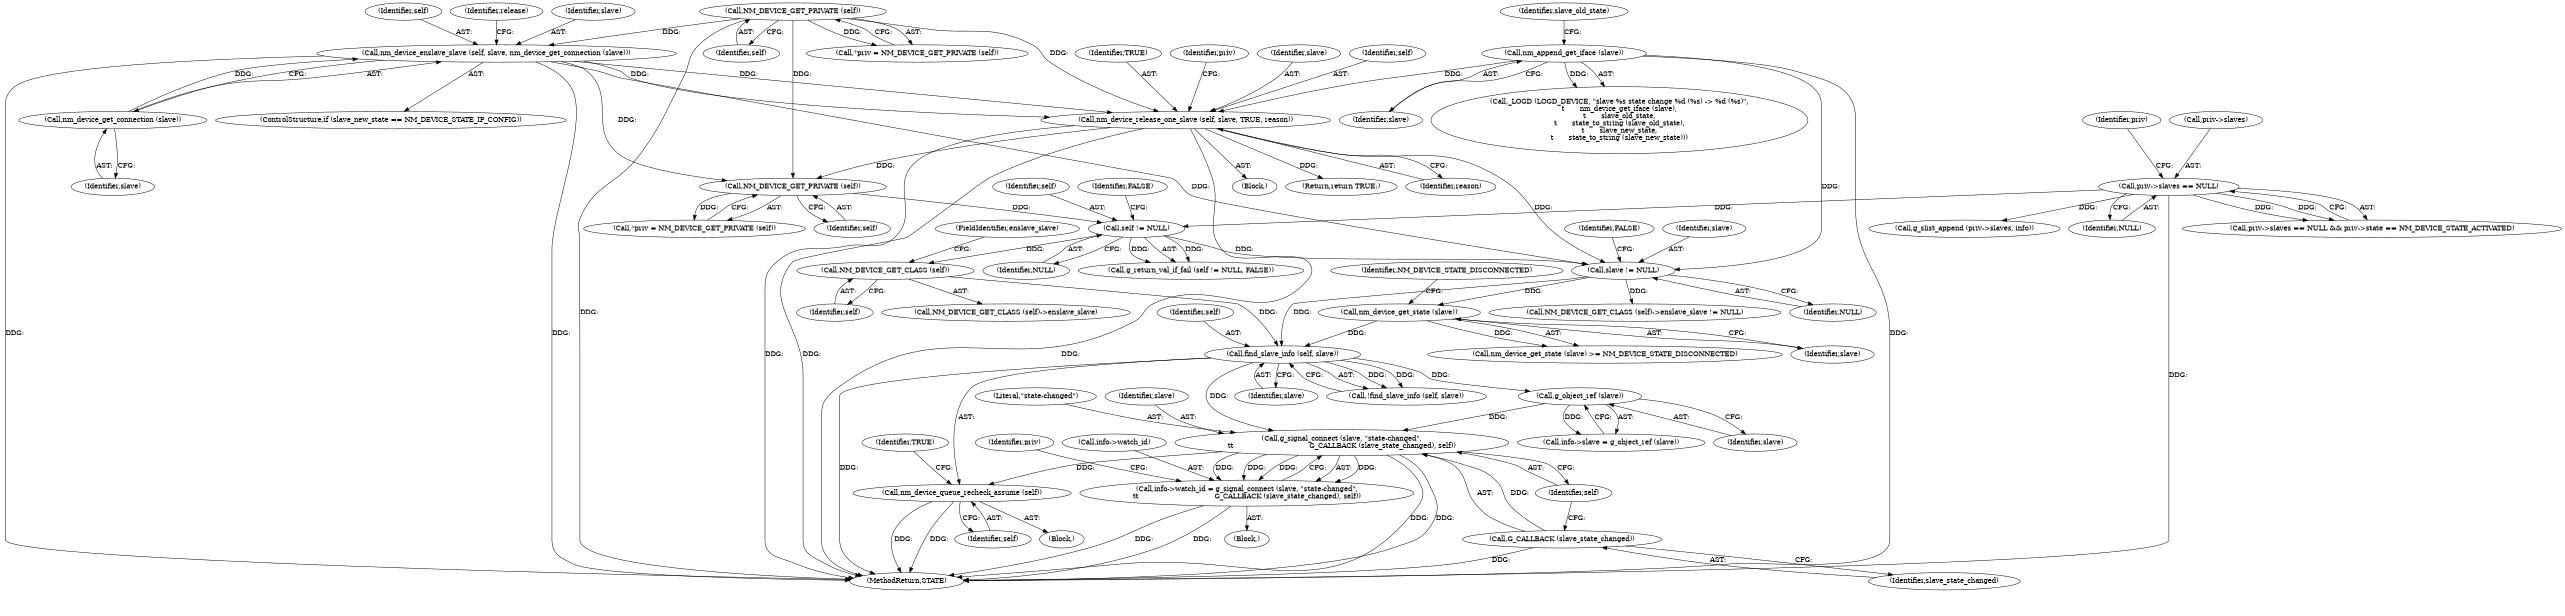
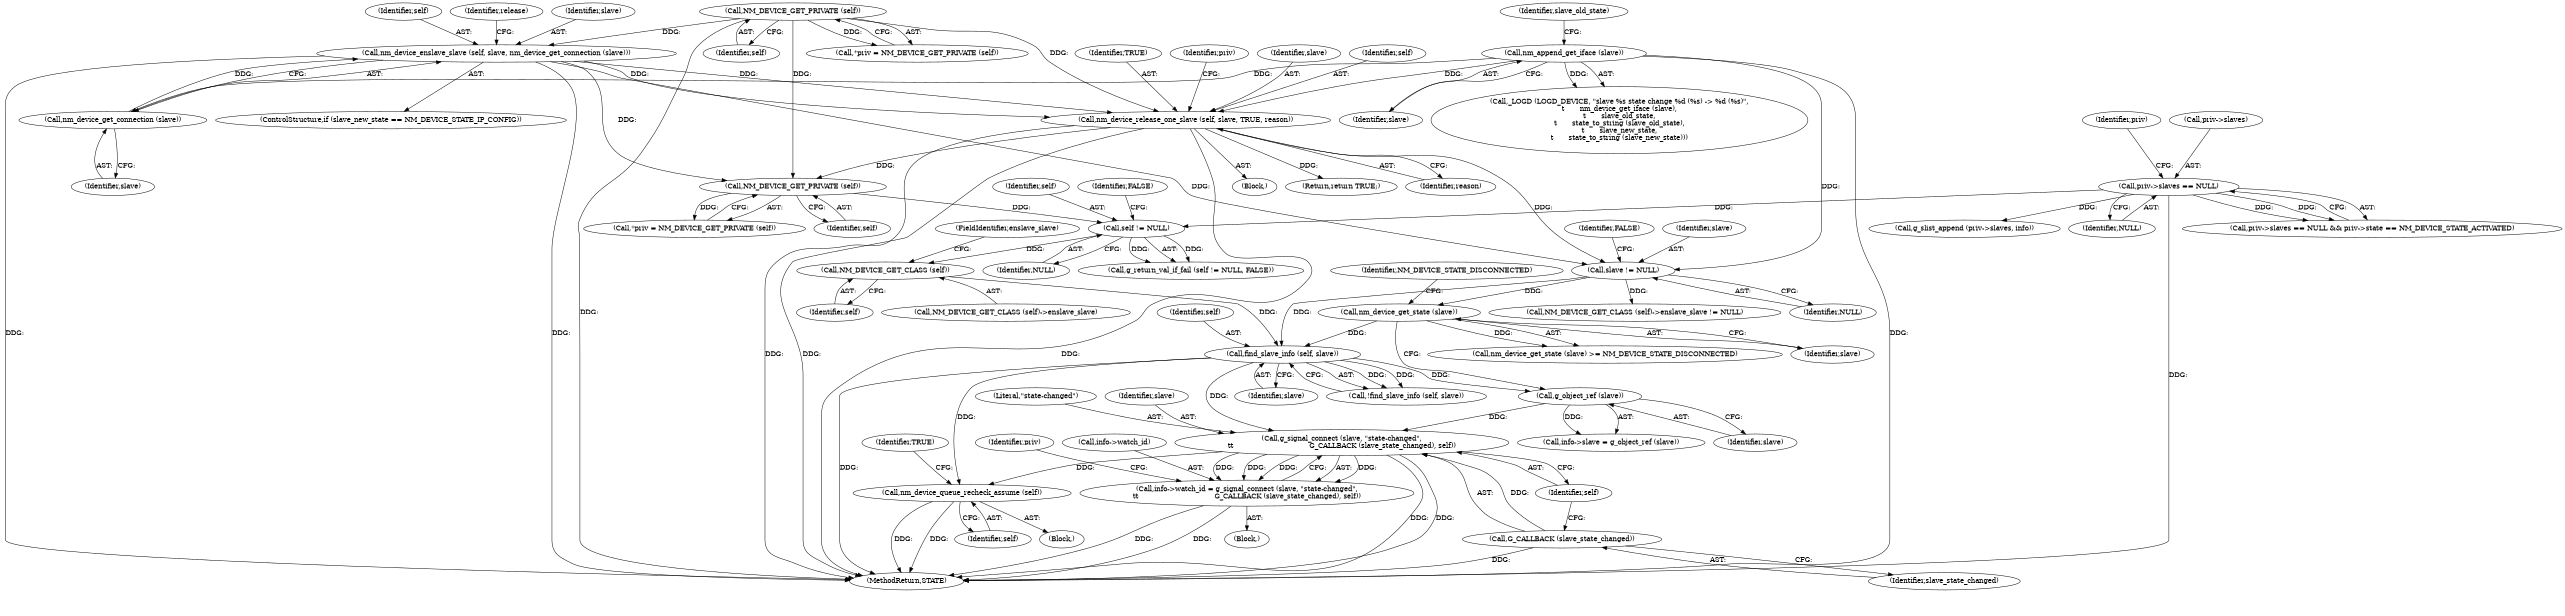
  digraph {
    n1 [label="(Call,g_signal_connect (slave, \"state-changed\",\n\t\t                                   G_CALLBACK (slave_state_changed), self))"]
    n2 [label="(Call,info->watch_id = g_signal_connect (slave, \"state-changed\",\n\t\t                                   G_CALLBACK (slave_state_changed), self))"]
    n3 [label="(Call,nm_device_queue_recheck_assume (self))"]
    n4 [label="(Identifier,self)"]
    n5 [label="(MethodReturn,STATE)"]
    n6 [label="(Block,)"]
    n7 [label="(Identifier,self)"]
    n8 [label="(Block,)"]
    n9 [label="(Call,G_CALLBACK (slave_state_changed))"]
    n10 [label="(Call,g_object_ref (slave))"]
    n11 [label="(Call,info->slave = g_object_ref (slave))"]
    n12 [label="(Identifier,slave)"]
    n13 [label="(Call,find_slave_info (self, slave))"]
    n14 [label="(Identifier,slave)"]
    n15 [label="(Call,!find_slave_info (self, slave))"]
    n16 [label="(Call,NM_DEVICE_GET_CLASS (self))"]
    n17 [label="(Identifier,self)"]
    n18 [label="(Call,NM_DEVICE_GET_CLASS (self)->enslave_slave)"]
    n19 [label="(Call,self != NULL)"]
    n20 [label="(Call,slave != NULL)"]
    n21 [label="(Call,g_return_val_if_fail (self != NULL, FALSE))"]
    n22 [label="(Identifier,NULL)"]
    n23 [label="(Call,nm_device_get_state (slave))"]
    n24 [label="(Identifier,NULL)"]
    n25 [label="(Call,NM_DEVICE_GET_CLASS (self)->enslave_slave != NULL)"]
    n26 [label="(Call,NM_DEVICE_GET_PRIVATE (self))"]
    n27 [label="(Identifier,self)"]
    n28 [label="(Call,*priv = NM_DEVICE_GET_PRIVATE (self))"]
    n29 [label="(Call,NM_DEVICE_GET_PRIVATE (self))"]
    n30 [label="(Call,nm_device_release_one_slave (self, slave, TRUE, reason))"]
    n31 [label="(Call,nm_device_enslave_slave (self, slave, nm_device_get_connection (slave)))"]
    n32 [label="(Identifier,self)"]
    n33 [label="(Call,*priv = NM_DEVICE_GET_PRIVATE (self))"]
    n34 [label="(Block,)"]
    n35 [label="(Return,return TRUE;)"]
    n36 [label="(Identifier,reason)"]
    n37 [label="(Call,nm_device_get_connection (slave))"]
    n38 [label="(ControlStructure,if (slave_new_state == NM_DEVICE_STATE_IP_CONFIG))"]
    n39 [label="(Identifier,slave)"]
    n40 [label="(Call,nm_append_get_iface (slave))"]
    n41 [label="(Call,_LOGD (LOGD_DEVICE, \"slave %s state change %d (%s) -> %d (%s)\",\n\t       nm_device_get_iface (slave),\n\t       slave_old_state,\n\t       state_to_string (slave_old_state),\n\t       slave_new_state,\n\t       state_to_string (slave_new_state)))"]
    n42 [label="(Identifier,slave)"]
    n43 [label="(Call,priv->slaves == NULL)"]
    n44 [label="(Call,g_slist_append (priv->slaves, info))"]
    n45 [label="(Identifier,NULL)"]
    n46 [label="(Call,priv->slaves == NULL && priv->state == NM_DEVICE_STATE_ACTIVATED)"]
    n47 [label="(Call,nm_device_get_state (slave) >= NM_DEVICE_STATE_DISCONNECTED)"]
    n48 [label="(Identifier,slave)"]
    n49 [label="(Identifier,slave_state_changed)"]
    n50 [label="(Identifier,priv)"]
    n51 [label="(Identifier,FALSE)"]
    n52 [label="(Identifier,slave)"]
    n53 [label="(Identifier,NM_DEVICE_STATE_DISCONNECTED)"]
    n54 [label="(Call,priv->slaves)"]
    n55 [label="(FieldIdentifier,enslave_slave)"]
    n56 [label="(Identifier,slave)"]
    n57 [label="(Identifier,slave)"]
    n58 [label="(Identifier,self)"]
    n59 [label="(Identifier,self)"]
    n60 [label="(Identifier,slave_old_state)"]
    n61 [label="(Identifier,TRUE)"]
    n62 [label="(Identifier,FALSE)"]
    n63 [label="(Identifier,slave)"]
    n64 [label="(Identifier,priv)"]
    n65 [label="(Identifier,priv)"]
    n66 [label="(Literal,\"state-changed\")"]
    n67 [label="(Identifier,self)"]
    n68 [label="(Identifier,self)"]
    n69 [label="(Call,info->watch_id)"]
    n70 [label="(Identifier,release)"]
    n71 [label="(Identifier,TRUE)"]
    n1 -> n2 [label="AST: "]
    n1 -> n2 [label="DDG: "]
    n1 -> n2 [label="DDG: "]
    n1 -> n2 [label="DDG: "]
    n1 -> n2 [label="DDG: "]
    n1 -> n3 [label="DDG: "]
    n1 -> n4 [label="CFG: "]
    n1 -> n5 [label="DDG: "]
    n1 -> n5 [label="DDG: "]
    n2 -> n1 [label="CFG: "]
    n2 -> n5 [label="DDG: "]
    n2 -> n5 [label="DDG: "]
    n2 -> n6 [label="AST: "]
    n3 -> n5 [label="DDG: "]
    n3 -> n5 [label="DDG: "]
    n3 -> n7 [label="CFG: "]
    n3 -> n8 [label="AST: "]
    n4 -> n1 [label="AST: "]
    n4 -> n9 [label="CFG: "]
    n7 -> n3 [label="AST: "]
    n9 -> n1 [label="AST: "]
    n9 -> n1 [label="DDG: "]
    n9 -> n5 [label="DDG: "]
    n9 -> n49 [label="CFG: "]
    n10 -> n1 [label="DDG: "]
    n10 -> n11 [label="AST: "]
    n10 -> n11 [label="DDG: "]
    n10 -> n12 [label="CFG: "]
-   n11 -> n10 [label="CFG: "]
+   n23 -> n10 [label="CFG: "]
    n12 -> n10 [label="AST: "]
    n13 -> n1 [label="DDG: "]
-   n13 -> n3 [label="AST: "]
+   n13 -> n3 [label="DDG: "]
    n13 -> n5 [label="DDG: "]
    n13 -> n10 [label="DDG: "]
    n13 -> n14 [label="CFG: "]
    n13 -> n15 [label="AST: "]
    n13 -> n15 [label="DDG: "]
    n13 -> n15 [label="DDG: "]
    n14 -> n13 [label="AST: "]
    n15 -> n13 [label="CFG: "]
    n16 -> n13 [label="DDG: "]
    n16 -> n17 [label="CFG: "]
-   n16 -> n18 [label="AST: "]
+   n18 -> n16 [label="AST: "]
    n17 -> n16 [label="AST: "]
    n19 -> n16 [label="DDG: "]
-   n19 -> n20 [label="DDG: "]
    n19 -> n21 [label="AST: "]
    n19 -> n21 [label="DDG: "]
    n19 -> n21 [label="DDG: "]
    n19 -> n22 [label="CFG: "]
    n20 -> n13 [label="DDG: "]
    n20 -> n23 [label="DDG: "]
    n20 -> n24 [label="CFG: "]
    n20 -> n25 [label="DDG: "]
    n22 -> n19 [label="AST: "]
    n23 -> n13 [label="DDG: "]
    n23 -> n47 [label="AST: "]
    n23 -> n47 [label="DDG: "]
    n23 -> n48 [label="CFG: "]
    n24 -> n20 [label="AST: "]
    n26 -> n19 [label="DDG: "]
    n26 -> n27 [label="CFG: "]
    n26 -> n28 [label="AST: "]
    n26 -> n28 [label="DDG: "]
    n27 -> n26 [label="AST: "]
    n28 -> n26 [label="CFG: "]
    n29 -> n5 [label="DDG: "]
    n29 -> n26 [label="DDG: "]
    n29 -> n30 [label="DDG: "]
    n29 -> n31 [label="DDG: "]
    n29 -> n32 [label="CFG: "]
    n29 -> n33 [label="AST: "]
    n29 -> n33 [label="DDG: "]
    n30 -> n5 [label="DDG: "]
    n30 -> n5 [label="DDG: "]
    n30 -> n5 [label="DDG: "]
    n30 -> n20 [label="DDG: "]
    n30 -> n26 [label="DDG: "]
    n30 -> n34 [label="AST: "]
    n30 -> n35 [label="DDG: "]
    n30 -> n36 [label="CFG: "]
    n31 -> n5 [label="DDG: "]
    n31 -> n5 [label="DDG: "]
    n31 -> n20 [label="DDG: "]
    n31 -> n26 [label="DDG: "]
    n31 -> n30 [label="DDG: "]
    n31 -> n30 [label="DDG: "]
    n31 -> n37 [label="CFG: "]
    n31 -> n38 [label="AST: "]
    n32 -> n29 [label="AST: "]
    n33 -> n29 [label="CFG: "]
    n36 -> n30 [label="AST: "]
    n37 -> n31 [label="AST: "]
    n37 -> n31 [label="DDG: "]
    n37 -> n39 [label="CFG: "]
    n39 -> n37 [label="AST: "]
    n40 -> n5 [label="DDG: "]
    n40 -> n20 [label="DDG: "]
    n40 -> n30 [label="DDG: "]
+   n40 -> n37 [label="DDG: "]
    n40 -> n41 [label="AST: "]
    n40 -> n41 [label="DDG: "]
    n40 -> n42 [label="CFG: "]
    n42 -> n40 [label="AST: "]
    n43 -> n5 [label="DDG: "]
    n43 -> n19 [label="DDG: "]
    n43 -> n44 [label="DDG: "]
    n43 -> n45 [label="CFG: "]
    n43 -> n46 [label="AST: "]
    n43 -> n46 [label="DDG: "]
    n43 -> n46 [label="DDG: "]
    n45 -> n43 [label="AST: "]
    n46 -> n43 [label="CFG: "]
    n48 -> n23 [label="AST: "]
    n49 -> n9 [label="AST: "]
    n50 -> n30 [label="CFG: "]
    n51 -> n20 [label="CFG: "]
    n52 -> n30 [label="AST: "]
    n53 -> n23 [label="CFG: "]
    n54 -> n43 [label="AST: "]
    n55 -> n16 [label="CFG: "]
    n56 -> n1 [label="AST: "]
    n57 -> n31 [label="AST: "]
    n58 -> n13 [label="AST: "]
    n59 -> n31 [label="AST: "]
    n60 -> n40 [label="CFG: "]
    n61 -> n3 [label="CFG: "]
    n62 -> n19 [label="CFG: "]
    n63 -> n20 [label="AST: "]
    n64 -> n2 [label="CFG: "]
    n65 -> n43 [label="CFG: "]
    n66 -> n1 [label="AST: "]
    n67 -> n30 [label="AST: "]
    n68 -> n19 [label="AST: "]
    n69 -> n2 [label="AST: "]
    n70 -> n31 [label="CFG: "]
    n71 -> n30 [label="AST: "]
  }
